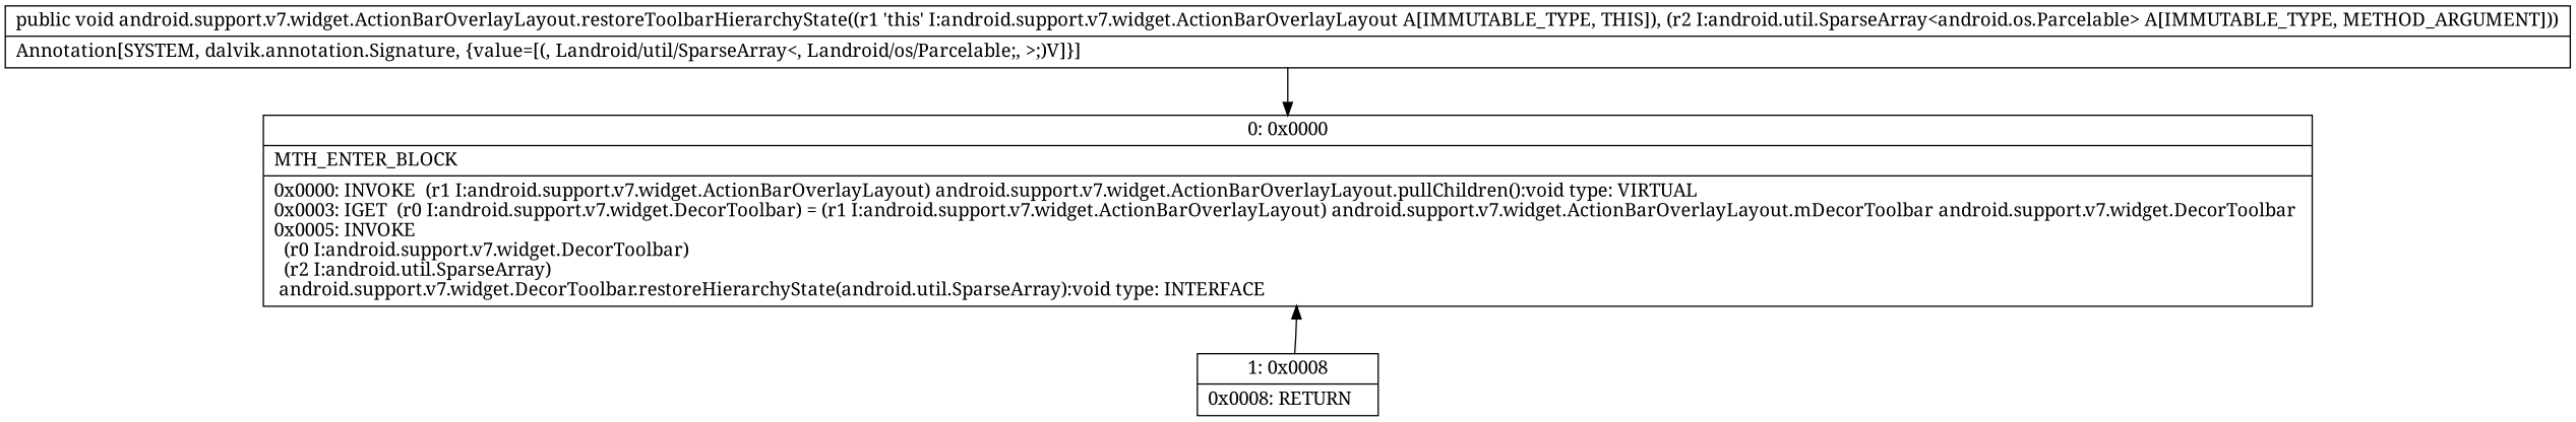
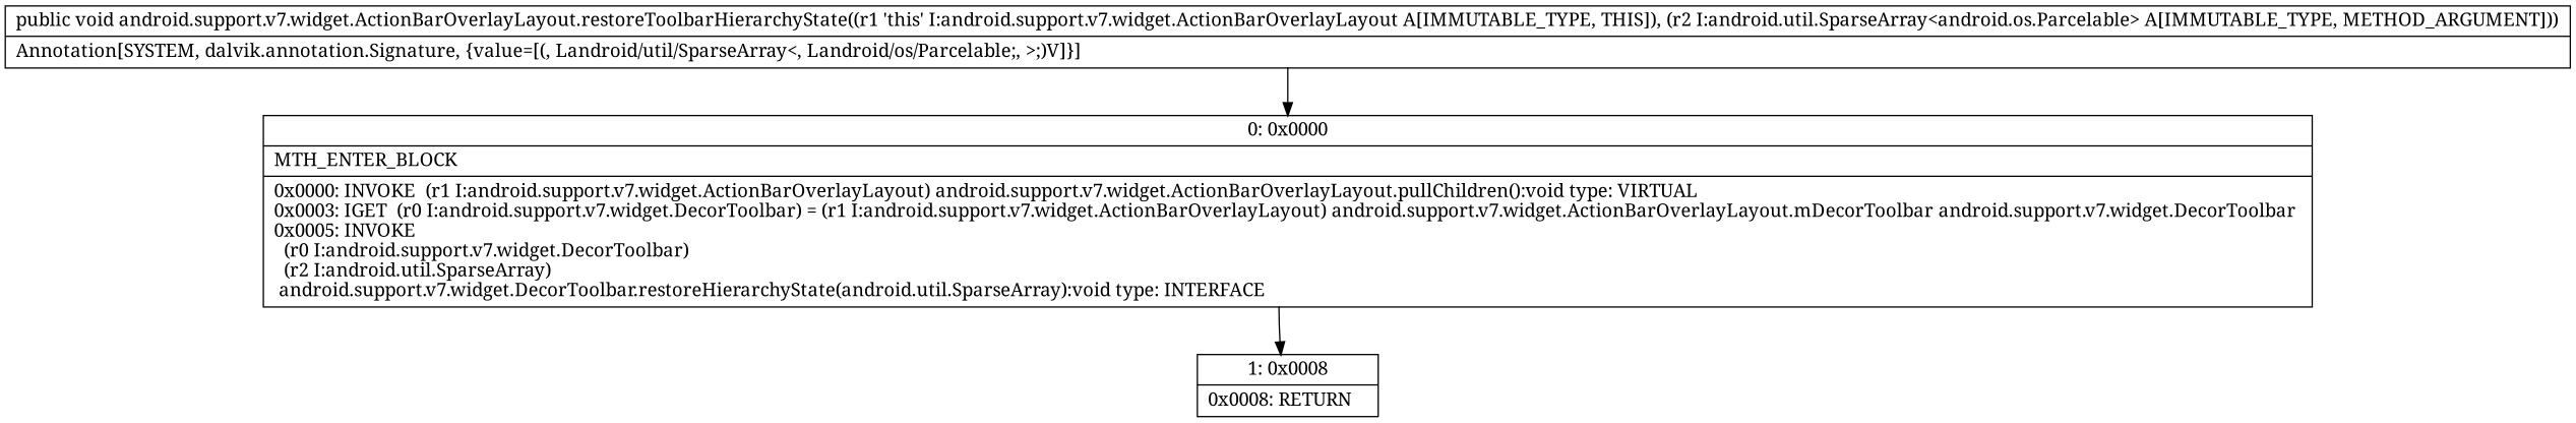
  digraph {
    fontname="Noto Serif"
    node [shape=record fontname="Noto Serif"]
    edge [fontname="Noto Serif"]
    n1 [label="{0\:\ 0x0000|MTH_ENTER_BLOCK\l|0x0000: INVOKE  (r1 I:android.support.v7.widget.ActionBarOverlayLayout) android.support.v7.widget.ActionBarOverlayLayout.pullChildren():void type: VIRTUAL \l0x0003: IGET  (r0 I:android.support.v7.widget.DecorToolbar) = (r1 I:android.support.v7.widget.ActionBarOverlayLayout) android.support.v7.widget.ActionBarOverlayLayout.mDecorToolbar android.support.v7.widget.DecorToolbar \l0x0005: INVOKE  \l  (r0 I:android.support.v7.widget.DecorToolbar)\l  (r2 I:android.util.SparseArray)\l android.support.v7.widget.DecorToolbar.restoreHierarchyState(android.util.SparseArray):void type: INTERFACE \l}"]
    n2 [label="{1\:\ 0x0008|0x0008: RETURN   \l}"]
    n3 [label="{public void android.support.v7.widget.ActionBarOverlayLayout.restoreToolbarHierarchyState((r1 'this' I:android.support.v7.widget.ActionBarOverlayLayout A[IMMUTABLE_TYPE, THIS]), (r2 I:android.util.SparseArray\<android.os.Parcelable\> A[IMMUTABLE_TYPE, METHOD_ARGUMENT]))  | Annotation[SYSTEM, dalvik.annotation.Signature, \{value=[(, Landroid\/util\/SparseArray\<, Landroid\/os\/Parcelable;, \>;)V]\}]\l}"]
-   n2 -> n1
+   n1 -> n2
    n3 -> n1
  }
